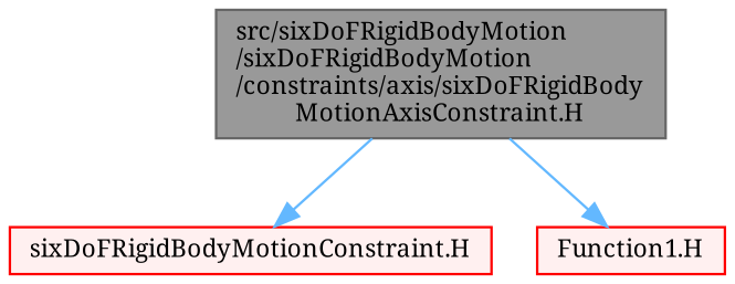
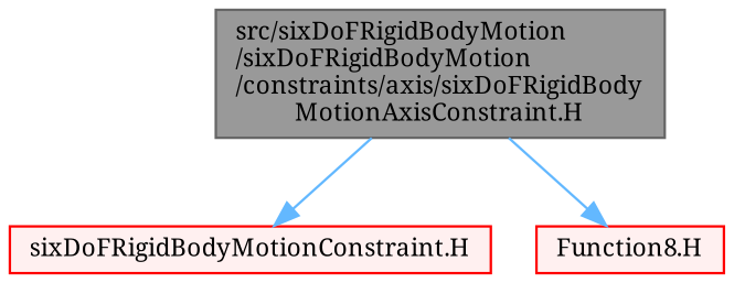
  digraph {
    fontname="Noto Serif"
    node [color=red fillcolor="#FFF0F0" fontname="Noto Serif" fontsize=10 shape=box style=filled]
    edge [color=steelblue1 fontname="Noto Serif" fontsize=10 labelfontname=Helvetica labelfontsize=10 style=solid]
    n1 [color=gray40 fillcolor=grey60 fontcolor=black height=0.2 label="src/sixDoFRigidBodyMotion\l/sixDoFRigidBodyMotion\l/constraints/axis/sixDoFRigidBody\lMotionAxisConstraint.H" width=0.4]
    n2 [height=0.2 label="sixDoFRigidBodyMotionConstraint.H" width=0.4]
-   n3 [height=0.2 label="Function1.H" width=0.4]
+   n3 [height=0.2 label="Function8.H" width=0.4]
    n1 -> n2
    n1 -> n3
  }
